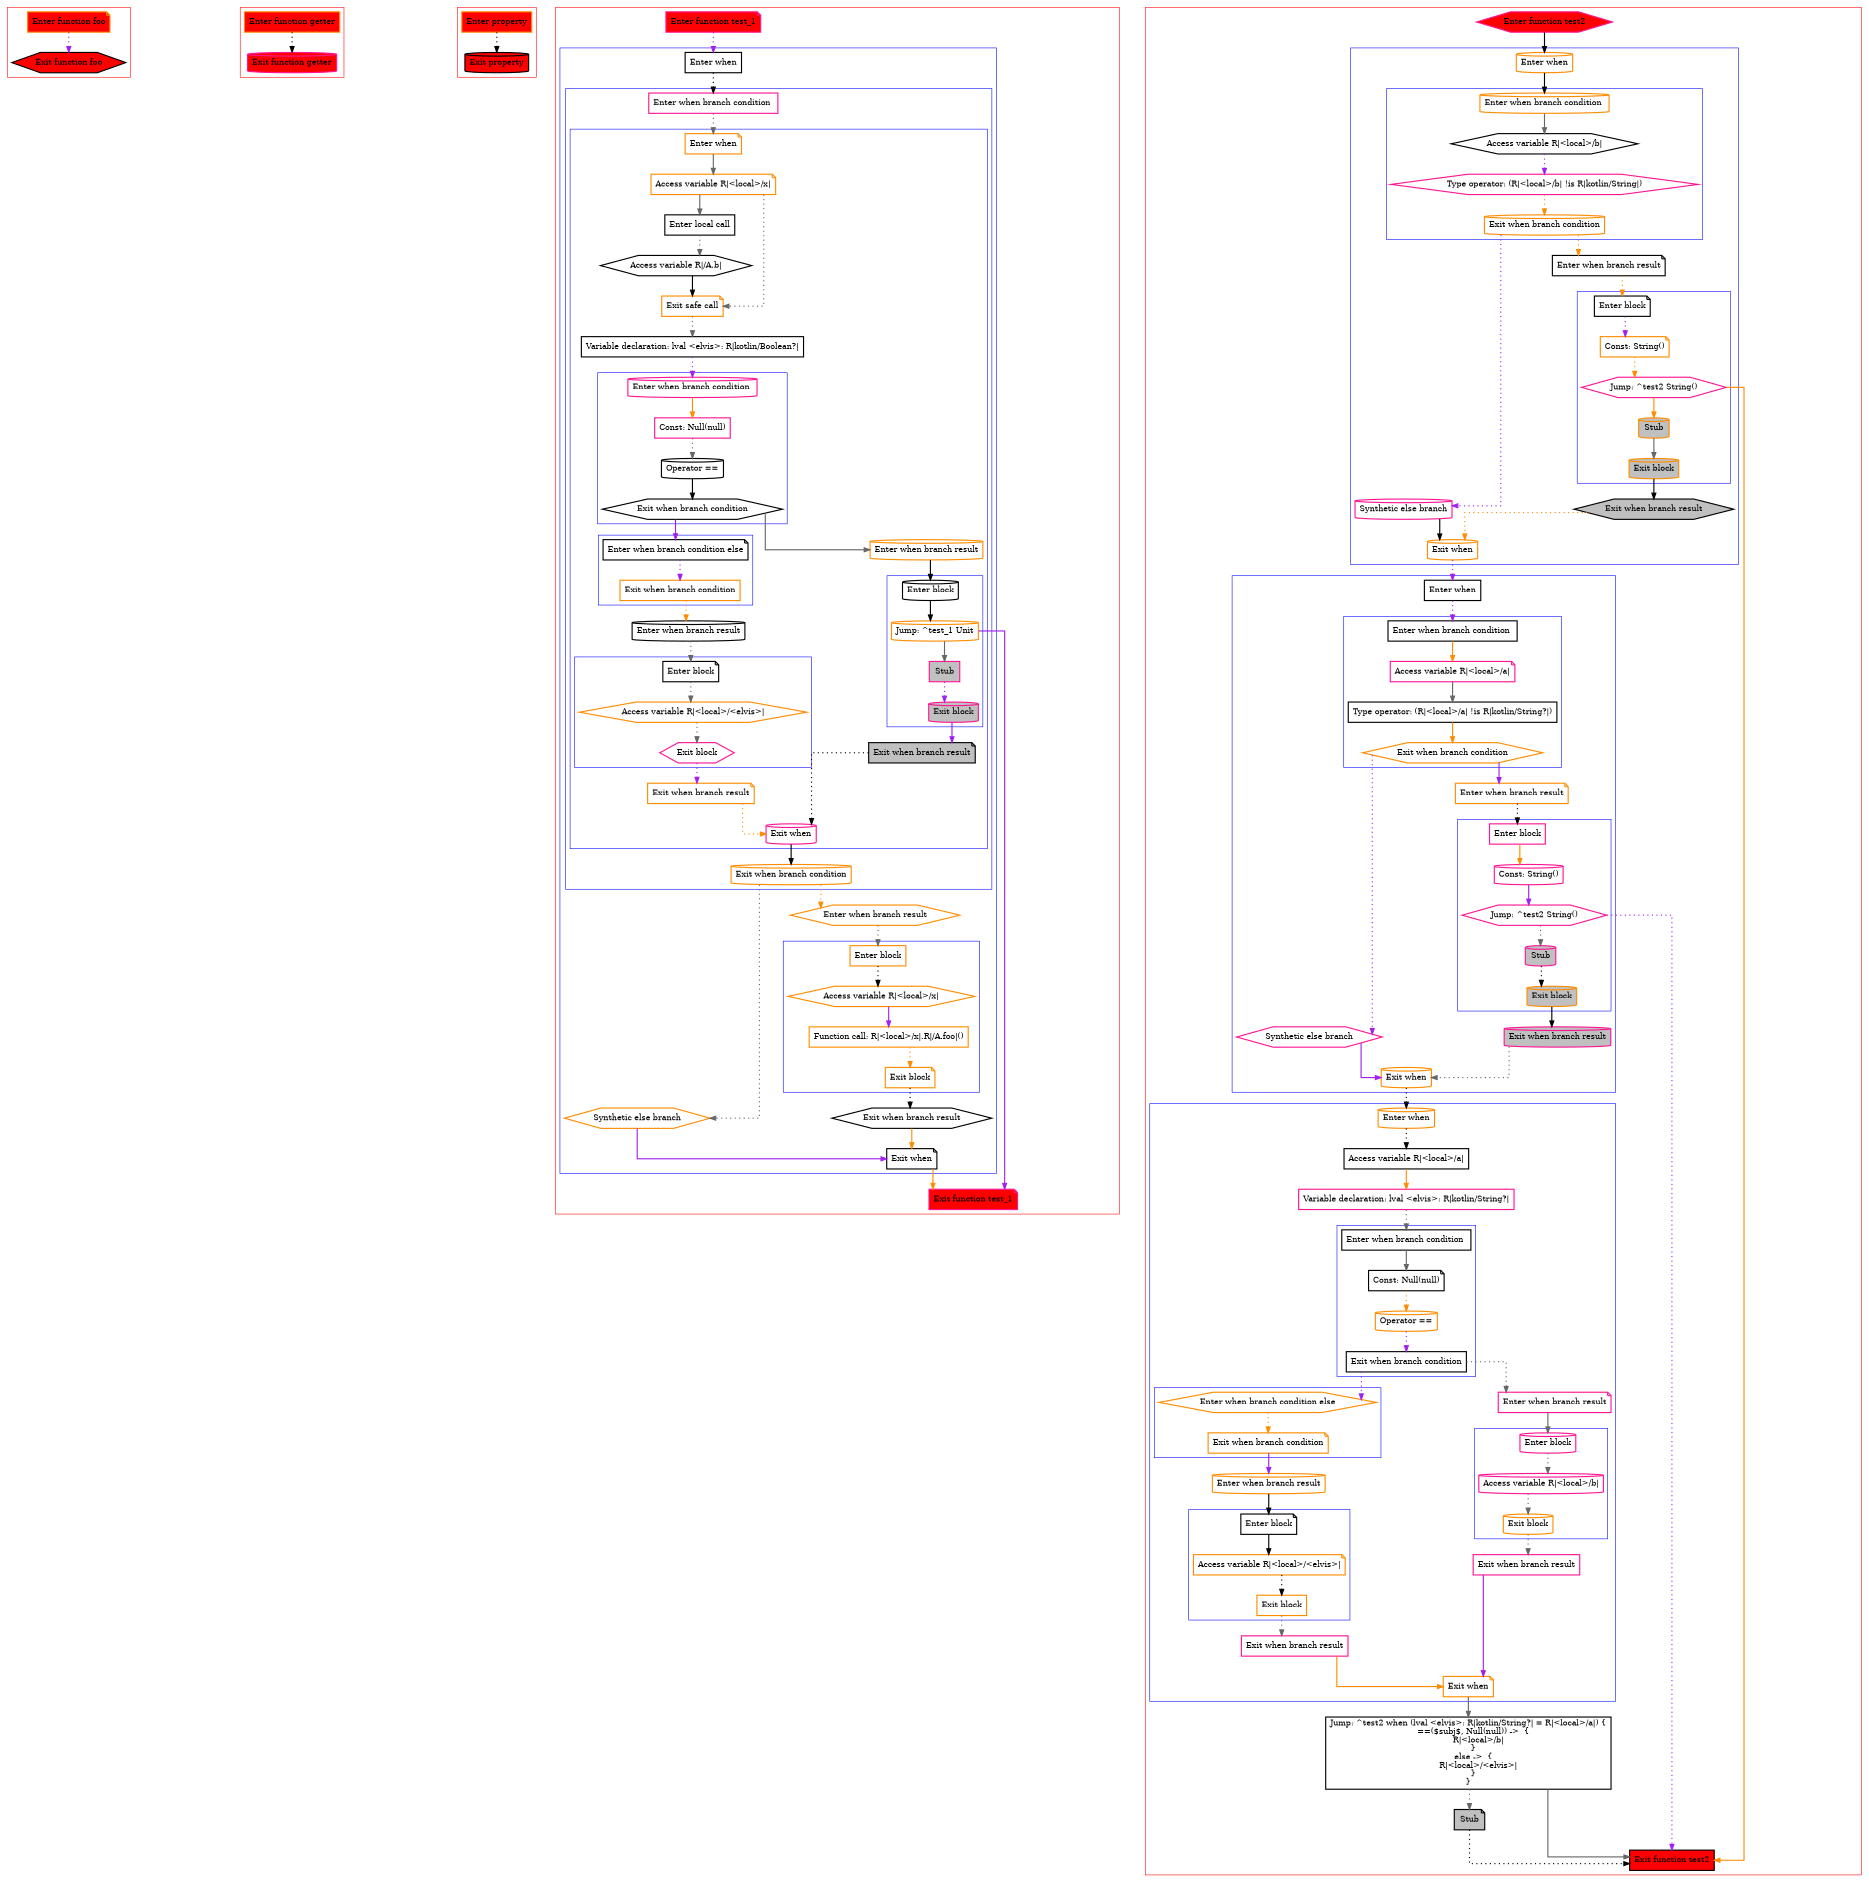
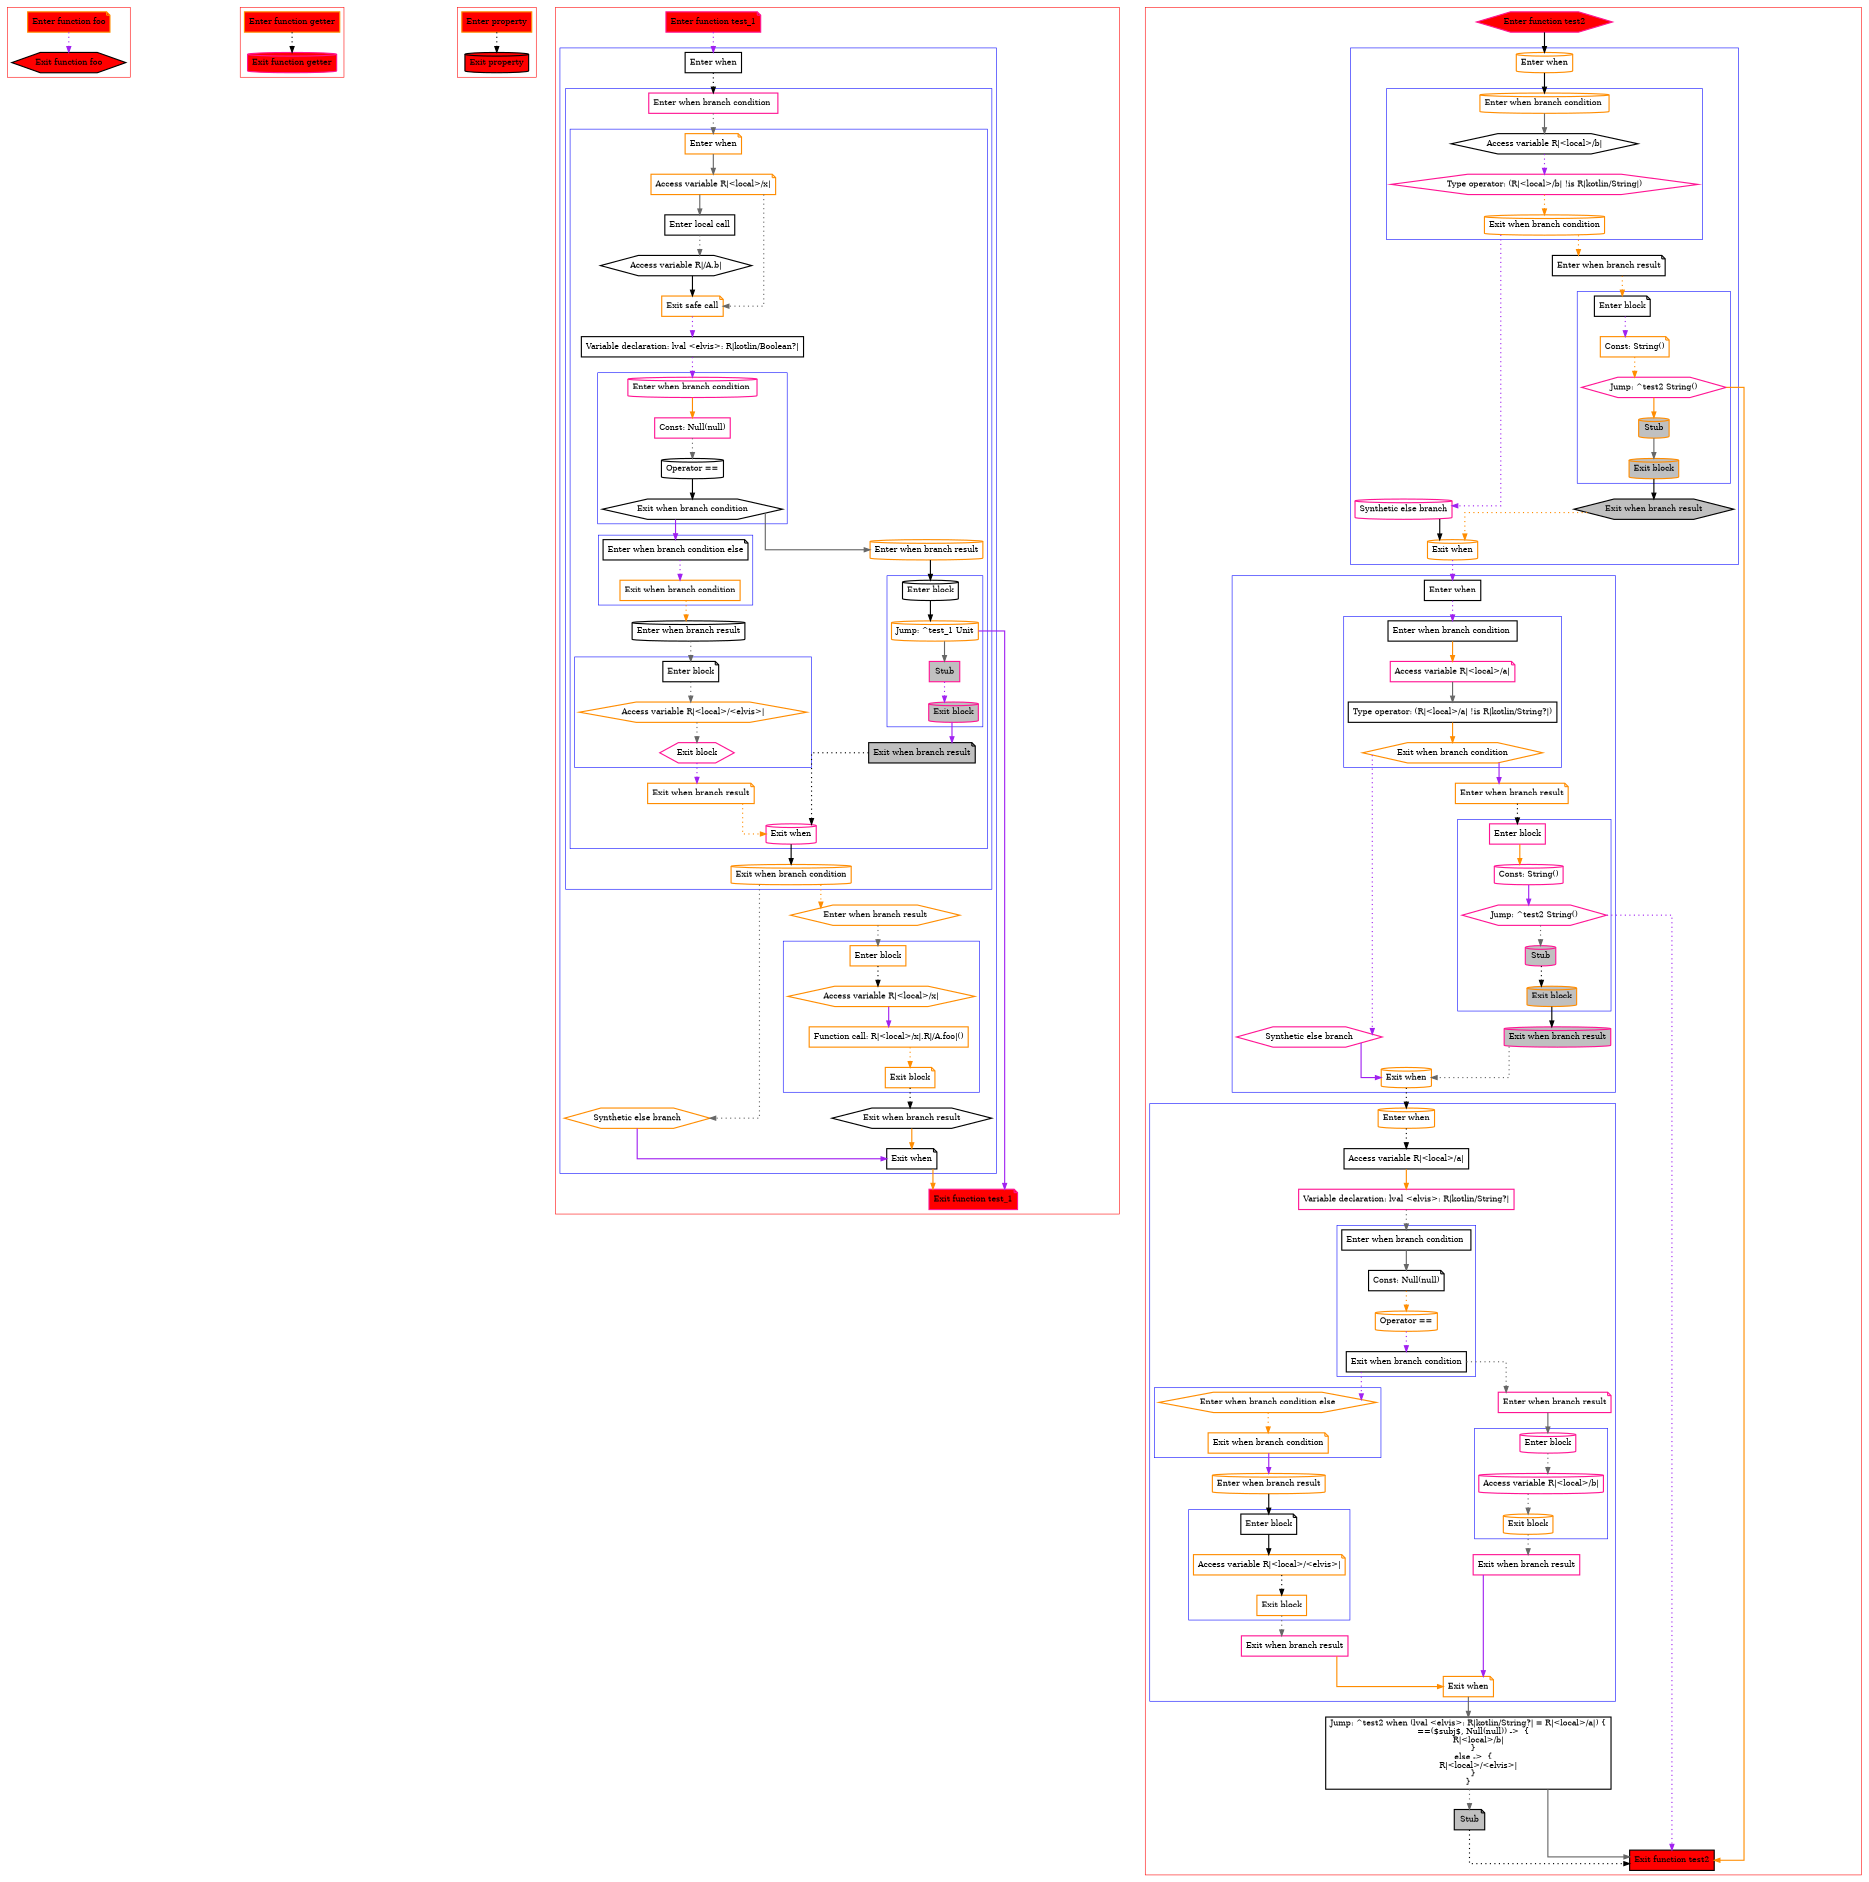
  digraph {
    nodesep=3
    splines=ortho
    node [color=darkorange penwidth=2 shape=cylinder]
    edge [color=gray40 penwidth=2 style=dotted]
    n1 [fillcolor=red label="Enter function foo" shape=note style=filled]
    n2 [color=black fillcolor=red label="Exit function foo" shape=hexagon style=filled]
    n3 [fillcolor=red label="Enter function getter" shape=box style=filled]
    n4 [color=deeppink fillcolor=red label="Exit function getter" style=filled]
    n5 [fillcolor=red label="Enter property" shape=box style=filled]
    n6 [color=black fillcolor=red label="Exit property" style=filled]
    n7 [color=deeppink label="Enter when branch condition "]
    n8 [color=deeppink label="Const: Null(null)" shape=box]
    n9 [color=black label="Operator =="]
    n10 [color=black label="Exit when branch condition" shape=hexagon]
    n11 [color=black label="Enter when branch condition else" shape=note]
    n12 [label="Exit when branch condition" shape=box]
    n13 [color=black label="Enter block" shape=note]
    n14 [label="Access variable R|<local>/<elvis>|" shape=hexagon]
    n15 [color=deeppink label="Exit block" shape=hexagon]
    n16 [color=black label="Enter block"]
    n17 [label="Jump: ^test_1 Unit"]
    n18 [color=deeppink fillcolor=gray label=Stub shape=box style=filled]
    n19 [color=deeppink fillcolor=gray label="Exit block" style=filled]
    n20 [label="Enter when" shape=note]
    n21 [label="Access variable R|<local>/x|" shape=note]
    n22 [color=black label="Enter local call" shape=box]
    n23 [color=black label="Access variable R|/A.b|" shape=hexagon]
    n24 [label="Exit safe call" shape=note]
    n25 [color=black label="Variable declaration: lval <elvis>: R|kotlin/Boolean?|" shape=box]
    n26 [color=black label="Enter when branch result"]
    n27 [label="Exit when branch result" shape=note]
    n28 [label="Enter when branch result"]
    n29 [color=black fillcolor=gray label="Exit when branch result" shape=note style=filled]
    n30 [color=deeppink label="Exit when"]
    n31 [color=deeppink label="Enter when branch condition " shape=box]
    n32 [label="Exit when branch condition"]
    n33 [label="Enter block" shape=box]
    n34 [label="Access variable R|<local>/x|" shape=hexagon]
    n35 [label="Function call: R|<local>/x|.R|/A.foo|()" shape=box]
    n36 [label="Exit block" shape=note]
    n37 [color=black label="Enter when" shape=box]
    n38 [label="Synthetic else branch" shape=hexagon]
    n39 [label="Enter when branch result" shape=hexagon]
    n40 [color=black label="Exit when branch result" shape=hexagon]
    n41 [color=black label="Exit when" shape=note]
    n42 [color=deeppink fillcolor=red label="Enter function test_1" shape=note style=filled]
    n43 [color=deeppink fillcolor=red label="Exit function test_1" shape=note style=filled]
    n44 [label="Enter when branch condition "]
    n45 [color=black label="Access variable R|<local>/b|" shape=hexagon]
    n46 [color=deeppink label="Type operator: (R|<local>/b| !is R|kotlin/String|)" shape=hexagon]
    n47 [label="Exit when branch condition"]
    n48 [color=black label="Enter block" shape=note]
    n49 [label="Const: String()" shape=note]
    n50 [color=deeppink label="Jump: ^test2 String()" shape=hexagon]
    n51 [fillcolor=gray label=Stub style=filled]
    n52 [fillcolor=gray label="Exit block" style=filled]
    n53 [label="Enter when"]
    n54 [color=deeppink label="Synthetic else branch"]
    n55 [color=black label="Enter when branch result" shape=note]
    n56 [color=black fillcolor=gray label="Exit when branch result" shape=hexagon style=filled]
    n57 [label="Exit when"]
    n58 [color=black label="Enter when branch condition " shape=box]
    n59 [color=deeppink label="Access variable R|<local>/a|" shape=note]
    n60 [color=black label="Type operator: (R|<local>/a| !is R|kotlin/String?|)" shape=box]
    n61 [label="Exit when branch condition" shape=hexagon]
    n62 [color=deeppink label="Enter block" shape=box]
    n63 [color=deeppink label="Const: String()"]
    n64 [color=deeppink label="Jump: ^test2 String()" shape=hexagon]
    n65 [color=deeppink fillcolor=gray label=Stub style=filled]
    n66 [fillcolor=gray label="Exit block" style=filled]
    n67 [color=black label="Enter when" shape=box]
    n68 [color=deeppink label="Synthetic else branch" shape=hexagon]
    n69 [label="Enter when branch result" shape=note]
    n70 [color=deeppink fillcolor=gray label="Exit when branch result" style=filled]
    n71 [label="Exit when"]
    n72 [color=black label="Enter when branch condition " shape=box]
    n73 [color=black label="Const: Null(null)" shape=note]
    n74 [label="Operator =="]
    n75 [color=black label="Exit when branch condition" shape=box]
    n76 [label="Enter when branch condition else" shape=hexagon]
    n77 [label="Exit when branch condition" shape=note]
    n78 [color=black label="Enter block" shape=note]
    n79 [label="Access variable R|<local>/<elvis>|" shape=note]
    n80 [label="Exit block" shape=box]
    n81 [color=deeppink label="Enter block"]
    n82 [color=deeppink label="Access variable R|<local>/b|"]
    n83 [label="Exit block"]
    n84 [label="Enter when"]
    n85 [color=black label="Access variable R|<local>/a|" shape=box]
    n86 [color=deeppink label="Variable declaration: lval <elvis>: R|kotlin/String?|" shape=box]
    n87 [label="Enter when branch result"]
    n88 [color=deeppink label="Exit when branch result" shape=box]
    n89 [color=deeppink label="Enter when branch result" shape=note]
    n90 [color=deeppink label="Exit when branch result" shape=box]
    n91 [label="Exit when" shape=note]
    n92 [color=deeppink fillcolor=red label="Enter function test2" shape=hexagon style=filled]
    n93 [color=black label="Jump: ^test2 when (lval <elvis>: R|kotlin/String?| = R|<local>/a|) {\n    ==($subj$, Null(null)) ->  {\n        R|<local>/b|\n    }\n    else ->  {\n        R|<local>/<elvis>|\n    }\n}\n" shape=box]
    n94 [color=black fillcolor=gray label=Stub shape=note style=filled]
    n95 [color=black fillcolor=red label="Exit function test2" shape=box style=filled]
    subgraph cluster_1 {
      color=red
      n1
      n2
    }
    subgraph cluster_2 {
      color=red
      n3
      n4
    }
    subgraph cluster_3 {
      color=red
      n5
      n6
    }
    subgraph cluster_4 {
      color=red
      n42
      n43
      subgraph cluster_5 {
        color=blue
        n37
        n38
        n39
        n40
        n41
        subgraph cluster_6 {
          color=blue
          n31
          n32
          subgraph cluster_7 {
            color=blue
            n20
            n21
            n22
            n23
            n24
            n25
            n26
            n27
            n28
            n29
            n30
            subgraph cluster_8 {
              color=blue
              n7
              n8
              n9
              n10
            }
            subgraph cluster_9 {
              color=blue
              n11
              n12
            }
            subgraph cluster_10 {
              color=blue
              n13
              n14
              n15
            }
            subgraph cluster_11 {
              color=blue
              n16
              n17
              n18
              n19
            }
          }
        }
        subgraph cluster_12 {
          color=blue
          n33
          n34
          n35
          n36
        }
      }
    }
    subgraph cluster_13 {
      color=red
      n92
      n93
      n94
      n95
      subgraph cluster_14 {
        color=blue
        n53
        n54
        n55
        n56
        n57
        subgraph cluster_15 {
          color=blue
          n44
          n45
          n46
          n47
        }
        subgraph cluster_16 {
          color=blue
          n48
          n49
          n50
          n51
          n52
        }
      }
      subgraph cluster_17 {
        color=blue
        n67
        n68
        n69
        n70
        n71
        subgraph cluster_18 {
          color=blue
          n58
          n59
          n60
          n61
        }
        subgraph cluster_19 {
          color=blue
          n62
          n63
          n64
          n65
          n66
        }
      }
      subgraph cluster_20 {
        color=blue
        n84
        n85
        n86
        n87
        n88
        n89
        n90
        n91
        subgraph cluster_21 {
          color=blue
          n72
          n73
          n74
          n75
        }
        subgraph cluster_22 {
          color=blue
          n76
          n77
        }
        subgraph cluster_23 {
          color=blue
          n78
          n79
          n80
        }
        subgraph cluster_24 {
          color=blue
          n81
          n82
          n83
        }
      }
    }
    n1 -> n2 [color=purple]
    n3 -> n4 [color=black]
    n5 -> n6 [color=black]
    n7 -> n8 [color=darkorange style=solid]
    n8 -> n9
    n9 -> n10 [color=black style=solid]
    n10 -> n11 [color=purple style=solid]
    n10 -> n28 [style=solid]
    n11 -> n12 [color=purple]
    n12 -> n26 [color=darkorange]
    n13 -> n14
    n14 -> n15
    n15 -> n27 [color=purple]
    n16 -> n17 [color=black style=solid]
    n17 -> n18 [style=solid]
    n17 -> n43 [color=purple style=solid]
    n18 -> n19 [color=purple]
    n19 -> n29 [color=purple style=solid]
    n20 -> n21 [style=solid]
    n21 -> n22 [style=solid]
    n21 -> n24
    n22 -> n23
    n23 -> n24 [color=black style=solid]
-   n24 -> n25
+   n24 -> n25 [color=purple]
    n25 -> n7 [color=purple]
    n26 -> n13
    n27 -> n30 [color=darkorange]
    n28 -> n16 [color=black style=solid]
    n29 -> n30 [color=black]
    n30 -> n32 [color=black style=solid]
    n31 -> n20
    n32 -> n38
    n32 -> n39 [color=darkorange]
    n33 -> n34 [color=black]
    n34 -> n35 [color=purple style=solid]
    n35 -> n36 [color=darkorange]
    n36 -> n40 [color=black]
    n37 -> n31 [color=black]
    n38 -> n41 [color=purple style=solid]
    n39 -> n33
    n40 -> n41 [color=darkorange style=solid]
    n41 -> n43 [color=darkorange style=solid]
    n42 -> n37 [color=purple]
    n44 -> n45 [style=solid]
    n45 -> n46 [color=purple]
    n46 -> n47 [color=darkorange]
    n47 -> n54 [color=purple]
    n47 -> n55 [color=darkorange]
    n48 -> n49 [color=purple]
    n49 -> n50 [color=darkorange]
    n50 -> n51 [color=darkorange style=solid]
    n50 -> n95 [color=darkorange style=solid]
    n51 -> n52 [style=solid]
    n52 -> n56 [color=black style=solid]
    n53 -> n44 [color=black style=solid]
    n54 -> n57 [color=black style=solid]
    n55 -> n48 [color=darkorange]
    n56 -> n57 [color=darkorange]
    n57 -> n67 [color=purple]
    n58 -> n59 [color=darkorange style=solid]
    n59 -> n60 [style=solid]
    n60 -> n61 [color=darkorange style=solid]
    n61 -> n68 [color=purple]
    n61 -> n69 [color=purple style=solid]
    n62 -> n63 [color=darkorange style=solid]
    n63 -> n64 [color=purple style=solid]
    n64 -> n65
    n64 -> n95 [color=purple]
    n65 -> n66 [color=black]
    n66 -> n70 [color=black style=solid]
    n67 -> n58 [color=purple]
    n68 -> n71 [color=purple style=solid]
    n69 -> n62 [color=black]
    n70 -> n71
    n71 -> n84 [color=black]
    n72 -> n73 [style=solid]
    n73 -> n74 [color=darkorange]
    n74 -> n75 [color=purple]
    n75 -> n76 [color=purple]
    n75 -> n89
    n76 -> n77 [color=darkorange]
    n77 -> n87 [color=purple style=solid]
    n78 -> n79 [color=black style=solid]
    n79 -> n80 [color=black]
    n80 -> n88
    n81 -> n82
    n82 -> n83
    n83 -> n90
    n84 -> n85 [color=black]
    n85 -> n86 [color=darkorange style=solid]
    n86 -> n72
    n87 -> n78 [color=black style=solid]
    n88 -> n91 [color=darkorange style=solid]
    n89 -> n81 [style=solid]
    n90 -> n91 [color=purple style=solid]
    n91 -> n93 [style=solid]
    n92 -> n53 [color=black style=solid]
    n93 -> n94
    n93 -> n95 [style=solid]
    n94 -> n95 [color=black]
  }
